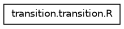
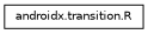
  digraph {
    rankdir=LR
-   n1 [color=black fillcolor=white fontname=Helvetica fontsize=10 height=0.2 label="transition.transition.R" shape=record style=filled width=0.4]
+   n1 [color=black fillcolor=white fontname=Helvetica fontsize=10 height=0.2 label="androidx.transition.R" shape=record style=filled width=0.4]
  }
